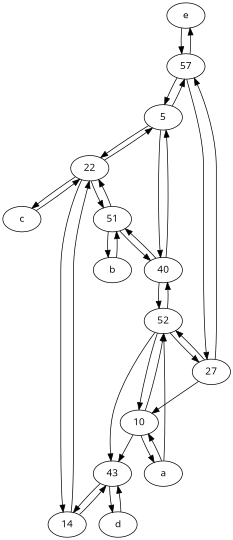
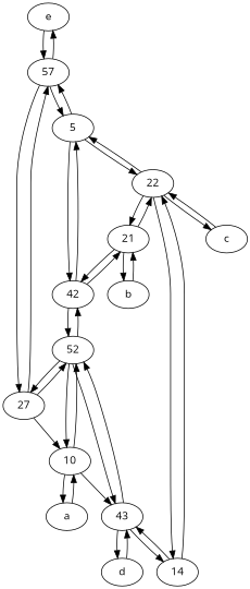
  digraph {
    fontname="Open Sans"
    node [fontname="Open Sans"]
    edge [fontname="Open Sans"]
    e
    57
    27
    5
    b
-   21 [label=51]
-   42 [label=40]
+   21
+   42
    n8 [label=22]
    52
    14
    c
    d
    43
    10
    a
    e -> 57
    57 -> e
    57 -> 27
    57 -> 5
    27 -> 57
    27 -> 52
    27 -> 10
    5 -> 57
    5 -> 42
    5 -> n8
    b -> 21
    21 -> b
    21 -> 42
    21 -> n8
    42 -> 5
    42 -> 21
    42 -> 52
    n8 -> 5
    n8 -> 21
    n8 -> 14
    n8 -> c
    52 -> 27
    52 -> 42
    52 -> 43
    52 -> 10
    14 -> n8
    14 -> 43
    c -> n8
    d -> 43
-   a -> 52
+   43 -> 52
    43 -> 14
    43 -> d
    10 -> 52
    10 -> 43
    10 -> a
    a -> 10
  }
